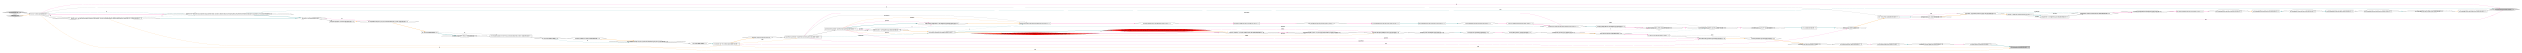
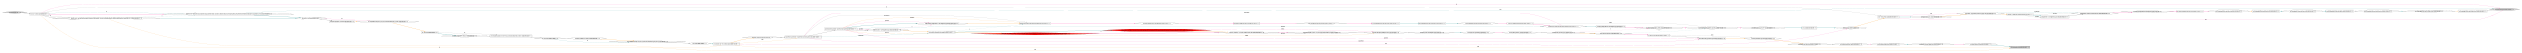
  digraph {
    fontname=Oswald
    rankdir=LR
    node [fillcolor=white fontname=Oswald shape=box style=filled]
    edge [arrowhead=normal color=deeppink fontname=Oswald style=bold]
    n1 [label="doc.add(new StringField(\"id\",\"2\",Field.Store.YES))@@@9@@@['1', '1', '1']" shape=diamond]
    n2 [label="writer.softUpdateDocument(new Term(\"id\",\"2\"),doc,new NumericDocValuesField(\"_soft_deletes\",1))@@@10@@@['1', '1', '1']"]
    n3 [label="doc = new Document()@@@11@@@['1', '1', '1']" shape=diamond]
    n4 [label="assertTrue(pendingSoftDeletes.getHardLiveDocs().get(2))@@@49@@@['0', '0', '1']"]
    n5 [fillcolor=lightgray label="IOUtils.close(reader,writer,dir)@@@50@@@['0', '0', '1']" shape=hexagon]
    n6 [label="assertTrue(deletes.getLiveDocs().get(0))@@@35@@@['1', '1', '0']" shape=diamond]
    n7 [label="assertFalse(deletes.getLiveDocs().get(1))@@@36@@@['1', '1', '0']" shape=hexagon]
    n8 [label="assertTrue(deletes.getLiveDocs().get(2))@@@37@@@['1', '1', '0']" shape=hexagon]
    n9 [label="IOUtils.close(reader)@@@34@@@['0', '0', '1']" shape=diamond]
    n10 [label="reader = DirectoryReader.open(dir)@@@35@@@['0', '0', '1']"]
    n11 [label="segmentReader = (SegmentReader)reader.leaves().get(0).reader()@@@37@@@['0', '0', '1']" shape=hexagon]
    n12 [label="assertEquals(1,reader.leaves().size())@@@36@@@['0', '0', '1']" shape=diamond]
    n13 [label="assertFalse(pendingSoftDeletes.getLiveDocs().get(0))@@@43@@@['0', '0', '1']" shape=hexagon]
    n14 [label="assertFalse(pendingSoftDeletes.getLiveDocs().get(1))@@@44@@@['0', '0', '1']"]
    n15 [label="assertTrue(pendingSoftDeletes.getLiveDocs().get(2))@@@45@@@['0', '0', '1']" shape=hexagon]
    n16 [label="assertEquals(1,pendingSoftDeletes.getDelCount())@@@30@@@['0', '0', '1']" shape=diamond]
    n17 [label="assertSame(liveDocs,pendingSoftDeletes.getLiveDocs())@@@31@@@['0', '0', '1']" shape=diamond]
    n18 [label="writer.deleteDocuments(new Term(\"id\",\"1\"))@@@32@@@['0', '0', '1']" shape=diamond]
    n19 [label="Bits liveDocs = pendingSoftDeletes.getLiveDocs()@@@27@@@['0', '0', '1']"]
    n20 [label="pendingSoftDeletes.onNewReader(segmentReader,segmentInfo)@@@28@@@['0', '0', '1']" shape=hexagon]
    n21 [label="assertEquals(0,pendingSoftDeletes.numPendingDeletes())@@@29@@@['0', '0', '1']"]
    n22 [label="assertEquals(1,pendingSoftDeletes.getDelCount())@@@22@@@['0', '0', '1']"]
    n23 [label="assertTrue(pendingSoftDeletes.getLiveDocs().get(0))@@@23@@@['0', '0', '1']" shape=diamond]
    n24 [label="assertFalse(pendingSoftDeletes.getLiveDocs().get(1))@@@24@@@['0', '0', '1']"]
    n25 [label="Directory dir = newDirectory()@@@3@@@['1', '1', '1']"]
    n26 [label="IndexWriter writer = new IndexWriter(dir,newIndexWriterConfig().setSoftDeletesField(\"_soft_deletes\").setMaxBufferedDocs(3).setRAMBufferSizeMB(IndexWriterConfig.DISABLE_AUTO_FLUSH))@@@4@@@['1', '1', '0']" shape=hexagon]
    n27 [label="IndexWriter writer = new IndexWriter(dir,newIndexWriterConfig().setSoftDeletesField(\"_soft_deletes\").setMaxBufferedDocs(10).setMergePolicy(NoMergePolicy.INSTANCE).setRAMBufferSizeMB(IndexWriterConfig.DISABLE_AUTO_FLUSH))@@@4@@@['0', '0', '1']" shape=hexagon]
    n28 [label="DirectoryReader reader = DirectoryReader.open(dir)@@@15@@@['1', '1', '1']"]
    n29 [label="assertEquals(1,deletes.getDelCount())@@@39@@@['1', '1', '0']" shape=hexagon]
    n30 [fillcolor=lightgray label="IOUtils.close(reader,writer,dir)@@@40@@@['1', '1', '0']"]
    n31 [label="Document doc = new Document()@@@5@@@['1', '1', '1']" shape=hexagon]
    n32 [label="doc.add(new StringField(\"id\",\"1\",Field.Store.YES))@@@6@@@['1', '1', '1']"]
    n33 [label="writer.softUpdateDocument(new Term(\"id\",\"1\"),doc,new NumericDocValuesField(\"_soft_deletes\",1))@@@7@@@['1', '1', '1']" shape=hexagon]
    n34 [label="assertEquals(0,deletes.numPendingDeletes())@@@38@@@['1', '1', '0']" shape=diamond]
    n35 [label="assertTrue(deletes.getLiveDocs().get(0))@@@29@@@['1', '1', '0']" shape=hexagon]
    n36 [label="assertFalse(deletes.getLiveDocs().get(1))@@@30@@@['1', '1', '0']" shape=diamond]
    n37 [label="assertTrue(deletes.getLiveDocs().get(2))@@@31@@@['1', '1', '0']" shape=diamond]
    n38 [label="doc = new Document()@@@8@@@['1', '1', '1']"]
    n39 [label="segmentInfo = segmentReader.getSegmentInfo()@@@38@@@['0', '0', '1']"]
    n40 [label="pendingSoftDeletes.onNewReader(segmentReader,segmentInfo)@@@40@@@['0', '0', '1']" shape=hexagon]
    n41 [label="pendingSoftDeletes = newPendingDeletes(segmentInfo)@@@39@@@['0', '0', '1']"]
    n42 [label="assertEquals(0,pendingSoftDeletes.numPendingDeletes())@@@41@@@['0', '0', '1']" shape=diamond]
    n43 [label="writer.commit()@@@33@@@['0', '0', '1']"]
    n44 [label="assertTrue(pendingSoftDeletes.getHardLiveDocs().get(1))@@@48@@@['0', '0', '1']" shape=diamond]
    n45 [fillcolor=red label="FieldInfo fieldInfo = new FieldInfo(\"_soft_deletes\",1,false,false,false,IndexOptions.NONE,DocValuesType.NUMERIC,segmentInfo.getNextDocValuesGen(),Collections.emptyMap(),0,0,0,true)@@@21@@@['1', '0', '0']" shape=diamond]
    n46 [fillcolor=red label="FieldInfo fieldInfo = new FieldInfo(\"_soft_deletes\",1,false,false,false,IndexOptions.NONE,DocValuesType.NUMERIC,segmentInfo.getNextDocValuesGen(),Collections.emptyMap(),0,0,0,0,NONE,true)@@@21@@@['0', '1', '0']" shape=hexagon]
    n47 [label="List<Integer> docsDeleted = Arrays.asList(1,DocIdSetIterator.NO_MORE_DOCS)@@@22@@@['1', '1', '0']" shape=diamond]
    n48 [label="deletes.onDocValuesUpdate(fieldInfo,update.iterator())@@@25@@@['1', '1', '0']" shape=hexagon]
    n49 [label="List<DocValuesFieldUpdates> updates = Arrays.asList(singleUpdate(docsDeleted,3,true))@@@23@@@['1', '1', '0']" shape=diamond]
    n50 [label="assertEquals(0,deletes.numPendingDeletes())@@@27@@@['1', '1', '0']" shape=diamond]
    n51 [label="assertTrue(pendingSoftDeletes.getLiveDocs().get(2))@@@25@@@['0', '0', '1']"]
    n52 [label="assertNull(pendingSoftDeletes.getHardLiveDocs())@@@26@@@['0', '0', '1']" shape=hexagon]
    n53 [label="Bits liveDocs = deletes.getLiveDocs()@@@32@@@['1', '1', '0']"]
    n54 [label="assertEquals(2,pendingSoftDeletes.getDelCount())@@@42@@@['0', '0', '1']"]
    n55 [label="assertEquals(0,pendingSoftDeletes.numPendingDeletes())@@@21@@@['0', '0', '1']" shape=hexagon]
    n56 [label="SegmentCommitInfo segmentInfo = segmentReader.getSegmentInfo()@@@18@@@['1', '1', '1']"]
    n57 [label="deletes.onNewReader(segmentReader,segmentInfo)@@@20@@@['1', '1', '0']"]
    n58 [label="PendingSoftDeletes pendingSoftDeletes = newPendingDeletes(segmentInfo)@@@19@@@['0', '0', '1']" shape=hexagon]
    n59 [label="PendingDeletes deletes = newPendingDeletes(segmentInfo)@@@19@@@['1', '1', '0']" shape=hexagon]
    n60 [label="deletes.onNewReader(segmentReader,segmentInfo)@@@33@@@['1', '1', '0']"]
    n61 [label="pendingSoftDeletes.onNewReader(segmentReader,segmentInfo)@@@20@@@['0', '0', '1']"]
    n62 [label="assertSame(liveDocs,deletes.getLiveDocs())@@@34@@@['1', '1', '0']" shape=hexagon]
    n63 [label="assertEquals(1,reader.leaves().size())@@@16@@@['1', '1', '1']" shape=diamond]
    n64 [label="SegmentReader segmentReader = (SegmentReader)reader.leaves().get(0).reader()@@@17@@@['1', '1', '1']"]
    n65 [label="writer.softUpdateDocument(new Term(\"id\",\"2\"),doc,new NumericDocValuesField(\"_soft_deletes\",1))@@@13@@@['1', '1', '1']" shape=diamond]
    n66 [label="doc.add(new StringField(\"id\",\"2\",Field.Store.YES))@@@12@@@['1', '1', '1']" shape=hexagon]
    n67 [label="writer.commit()@@@14@@@['1', '1', '1']" shape=hexagon]
    n68 [label="assertNotNull(pendingSoftDeletes.getHardLiveDocs())@@@46@@@['0', '0', '1']"]
    n69 [label="assertFalse(pendingSoftDeletes.getHardLiveDocs().get(0))@@@47@@@['0', '0', '1']" shape=hexagon]
    n70 [label="assertEquals(1,deletes.getDelCount())@@@28@@@['1', '1', '0']" shape=hexagon]
    n71 [fillcolor=lightgray label="testUpdateAppliedOnlyOnce['1', '0', '0']" shape=diamond]
-   n72 [fillcolor=lightgray label="testDeleteSoft['0', '0', '1']" shape=diamond]
    n1 -> n2 [color=gray40]
    n2 -> n3 [arrowhead=odot color=gray40]
    n3 -> n65 [color=teal label=doc style=solid]
    n3 -> n66 [arrowhead=odot color=gray40]
    n4 -> n5 [arrowhead=odot color=gray40]
    n6 -> n7 [color=gray40]
    n7 -> n8 [arrowhead=odot]
    n8 -> n34 [color=teal]
    n9 -> n10 [color=darkorange]
    n10 -> n5 [arrowhead=odot label=reader style=solid]
    n10 -> n11 [arrowhead=odot label=reader style=solid]
    n10 -> n12 [arrowhead=tee color=teal]
    n11 -> n39 [color=darkorange]
    n11 -> n40 [arrowhead=odot color=teal label=segmentReader style=solid]
    n12 -> n11 [arrowhead=odot color=darkorange]
    n13 -> n14 [arrowhead=tee color=darkorange]
    n14 -> n15 [color=teal]
    n15 -> n68 [arrowhead=tee color=teal]
    n16 -> n17 [arrowhead=tee]
    n17 -> n18 [arrowhead=tee]
    n18 -> n43 [arrowhead=tee color=teal]
    n19 -> n17 [arrowhead=tee color=gray40 label=liveDocs style=solid]
    n19 -> n20 [arrowhead=odot]
    n20 -> n21 [arrowhead=odot color=teal]
    n21 -> n16 [arrowhead=odot]
    n22 -> n23 [arrowhead=odot]
    n23 -> n24
    n24 -> n51 [arrowhead=tee color=teal]
    n25 -> n5 [arrowhead=tee label=dir style=solid]
    n25 -> n10 [arrowhead=tee color=gray40 label=dir style=solid]
    n25 -> n26 [arrowhead=odot color=gray40]
    n25 -> n26 [color=gray40 label=dir style=solid]
    n25 -> n27
    n25 -> n27 [arrowhead=odot color=teal label=dir style=solid]
    n25 -> n28 [arrowhead=odot color=darkorange label=dir style=solid]
    n26 -> n27 [arrowhead=odot color=teal label=0 style=dashed]
    n26 -> n30 [color=darkorange label=writer style=solid]
    n26 -> n31 [color=teal]
    n27 -> n5 [color=teal label=writer style=solid]
    n27 -> n31 [color=teal]
    n28 -> n9 [label=reader style=solid]
    n28 -> n30 [arrowhead=odot color=darkorange label=reader style=solid]
    n28 -> n63 [arrowhead=odot color=darkorange]
    n28 -> n64 [arrowhead=tee color=darkorange label=reader style=solid]
    n29 -> n30 [arrowhead=tee color=teal]
    n31 -> n32 [color=gray40]
    n31 -> n33 [arrowhead=odot label=doc style=solid]
    n32 -> n33 [color=darkorange]
    n33 -> n38 [arrowhead=tee color=darkorange]
    n34 -> n29 [arrowhead=odot]
    n35 -> n36 [arrowhead=odot color=gray40]
    n36 -> n16 [label=0 style=dashed]
    n36 -> n37 [color=darkorange]
    n37 -> n17 [arrowhead=tee color=teal label=0 style=dashed]
    n37 -> n53 [arrowhead=tee]
    n38 -> n1 [color=teal]
    n38 -> n2 [color=gray40 label=doc style=solid]
    n39 -> n40 [arrowhead=odot color=gray40 label=segmentInfo style=solid]
    n39 -> n41 [color=gray40 label=segmentInfo style=solid]
    n39 -> n41 [color=teal]
    n40 -> n42
    n41 -> n40 [arrowhead=tee color=gray40]
    n42 -> n54 [arrowhead=tee]
    n43 -> n9 [color=teal]
    n44 -> n4 [arrowhead=odot color=darkorange]
    n45 -> n46 [label=0 style=dashed]
    n45 -> n47 [arrowhead=tee]
    n45 -> n48 [arrowhead=tee color=darkorange label=fieldInfo style=solid]
    n46 -> n47 [arrowhead=odot color=darkorange]
    n46 -> n48 [arrowhead=tee label=fieldInfo style=solid]
    n47 -> n49 [color=gray40 label=docsDeleted style=solid]
    n47 -> n49 [arrowhead=odot]
    n48 -> n50 [arrowhead=tee color=gray40]
    n49 -> n48 [arrowhead=odot color=gray40]
    n50 -> n70 [color=teal]
    n51 -> n52 [color=teal]
    n52 -> n19 [arrowhead=odot]
    n53 -> n60 [color=gray40]
    n53 -> n62 [arrowhead=tee color=gray40 label=liveDocs style=solid]
    n54 -> n13 [arrowhead=odot]
    n55 -> n22 [arrowhead=tee]
    n56 -> n20 [color=teal label=segmentInfo style=solid]
    n56 -> n57 [arrowhead=odot color=darkorange label=segmentInfo style=solid]
    n56 -> n58 [arrowhead=tee label=segmentInfo style=solid]
    n56 -> n58 [color=teal]
    n56 -> n59 [arrowhead=tee color=gray40]
    n56 -> n59 [label=segmentInfo style=solid]
    n56 -> n60 [label=segmentInfo style=solid]
    n56 -> n61 [arrowhead=odot color=darkorange label=segmentInfo style=solid]
    n57 -> n45 [arrowhead=tee color=darkorange]
    n57 -> n46 [color=teal]
    n57 -> n61 [arrowhead=tee color=teal label=0 style=dashed]
    n58 -> n61 [arrowhead=tee color=darkorange]
    n59 -> n57 [color=darkorange]
    n59 -> n58 [label=0 style=dashed]
    n60 -> n62 [color=darkorange]
    n61 -> n55
    n62 -> n6 [arrowhead=odot color=darkorange]
    n63 -> n64 [arrowhead=tee color=gray40]
    n64 -> n20 [arrowhead=odot label=segmentReader style=solid]
    n64 -> n56 [arrowhead=tee color=gray40]
    n64 -> n57 [color=teal label=segmentReader style=solid]
    n64 -> n60 [arrowhead=tee label=segmentReader style=solid]
    n64 -> n61 [arrowhead=tee color=gray40 label=segmentReader style=solid]
    n65 -> n67 [arrowhead=odot color=gray40]
    n66 -> n65 [color=darkorange]
    n67 -> n28 [arrowhead=tee color=teal]
    n68 -> n69 [arrowhead=tee color=gray40]
    n69 -> n44 [color=teal]
    n70 -> n35 [arrowhead=odot]
    n71 -> n25 [arrowhead=tee color=gray40]
-   n72 -> n25 [arrowhead=odot color=darkorange]
  }
